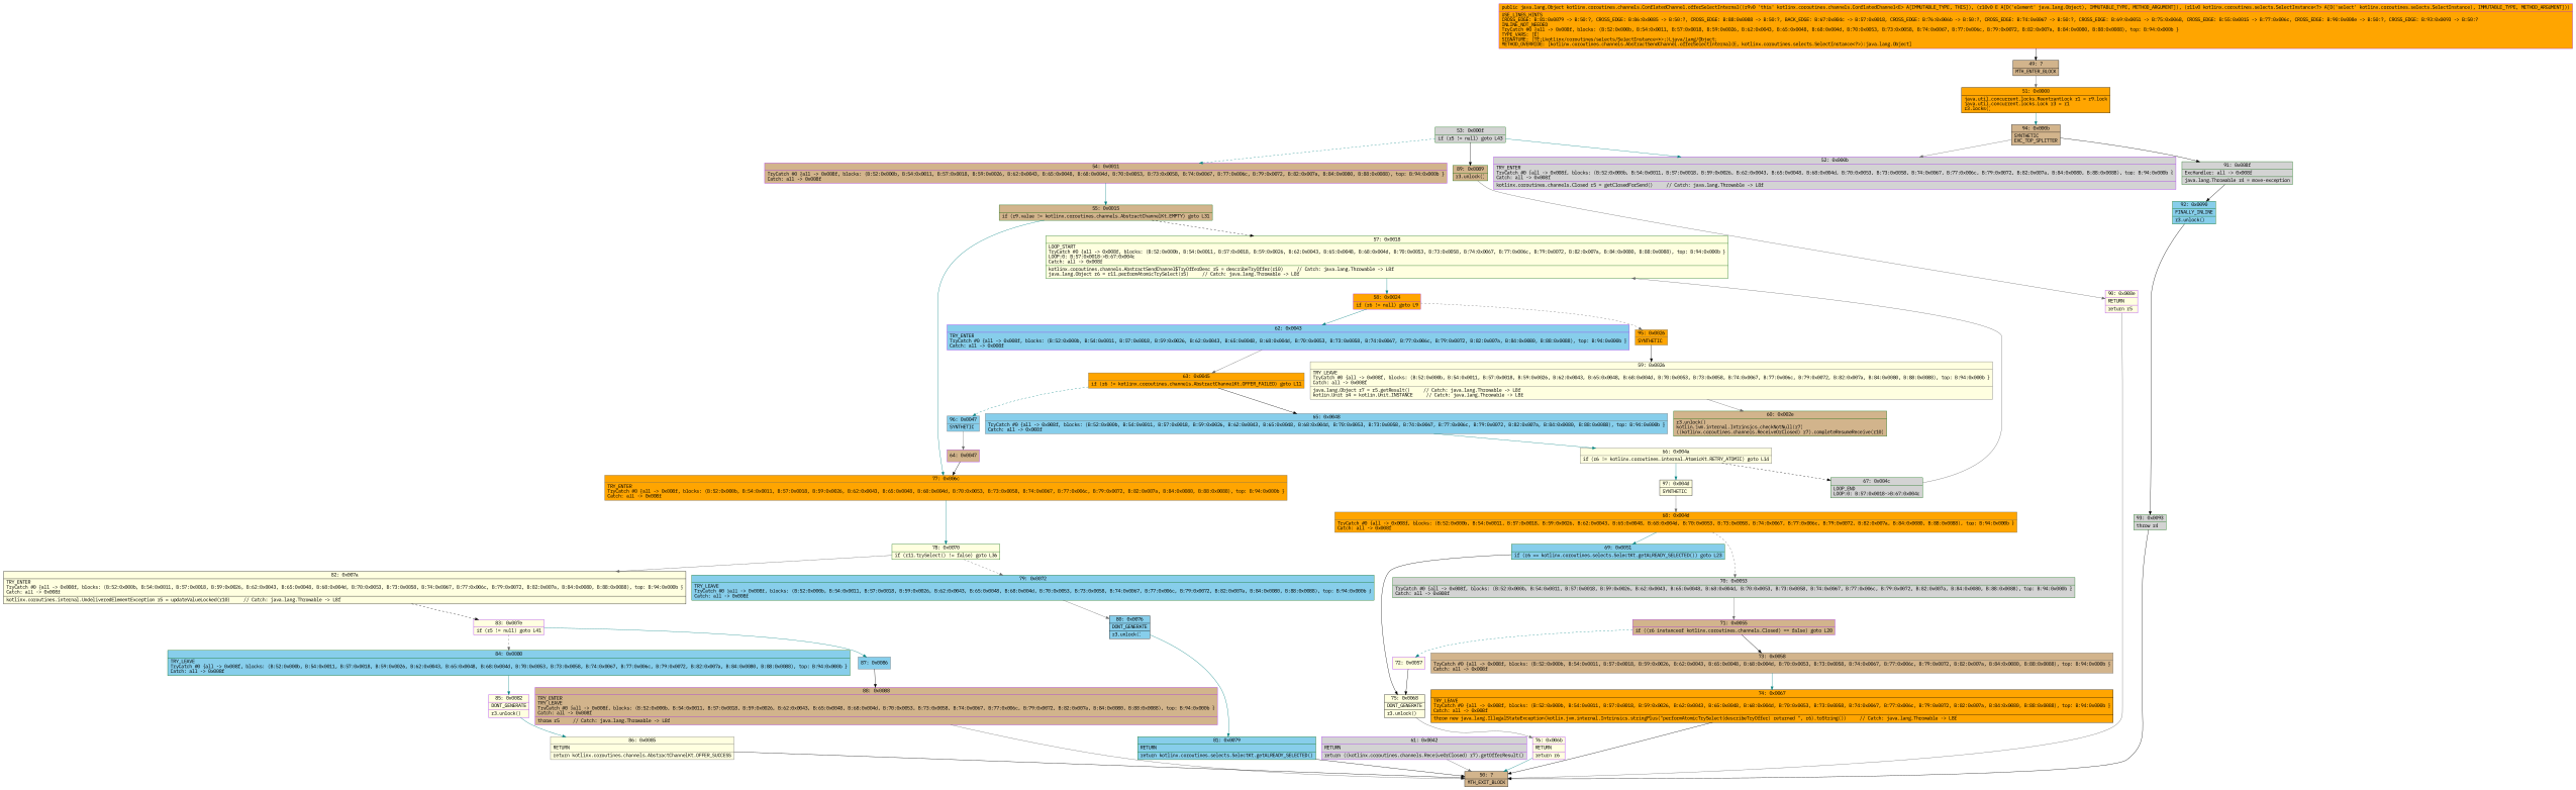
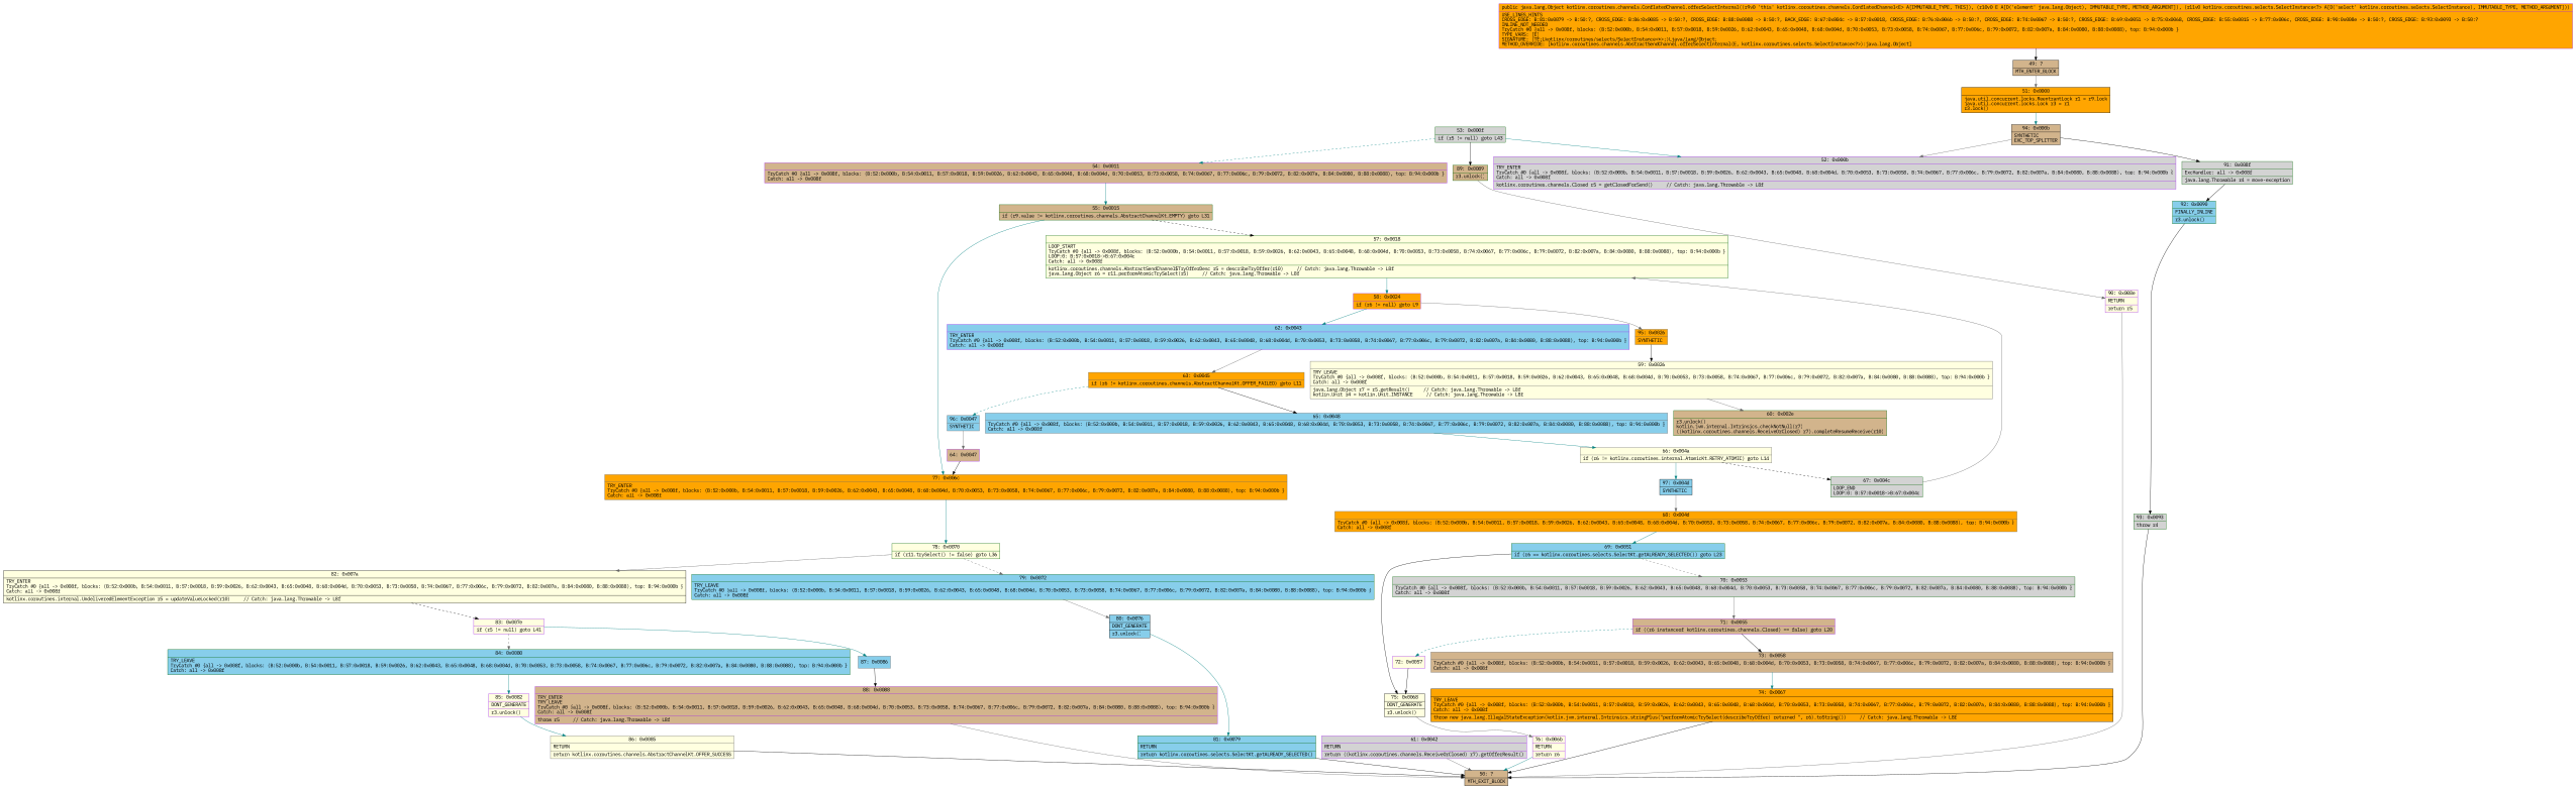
  digraph {
    fontname="IBM Plex Mono"
    node [color=darkgreen fillcolor=lightyellow fontname="IBM Plex Mono" shape=record style=filled]
    edge [color=gray40 fontname="IBM Plex Mono"]
    n1 [color=black fillcolor=tan label="{49\:\ ?|MTH_ENTER_BLOCK\l}"]
-   n2 [color=black fillcolor=orange label="{51\:\ 0x0000|java.util.concurrent.locks.ReentrantLock r1 = r9.lock\ljava.util.concurrent.locks.Lock r3 = r1\lr3.locks()\l}"]
+   n2 [color=black fillcolor=orange label="{51\:\ 0x0000|java.util.concurrent.locks.ReentrantLock r1 = r9.lock\ljava.util.concurrent.locks.Lock r3 = r1\lr3.lock()\l}"]
    n3 [color=black fillcolor=tan label="{94\:\ 0x000b|SYNTHETIC\lEXC_TOP_SPLITTER\l}"]
    n4 [color=purple fillcolor=lightgrey label="{52\:\ 0x000b|TRY_ENTER\lTryCatch #0 \{all \-\> 0x008f, blocks: (B:52:0x000b, B:54:0x0011, B:57:0x0018, B:59:0x0026, B:62:0x0043, B:65:0x0048, B:68:0x004d, B:70:0x0053, B:73:0x0058, B:74:0x0067, B:77:0x006c, B:79:0x0072, B:82:0x007a, B:84:0x0080, B:88:0x0088), top: B:94:0x000b \}\lCatch: all \-\> 0x008f\l|kotlinx.coroutines.channels.Closed r5 = getClosedForSend()     \/\/ Catch: java.lang.Throwable \-\> L8f\l}"]
    n5 [fillcolor=lightgrey label="{91\:\ 0x008f|ExcHandler: all \-\> 0x008f\l|java.lang.Throwable r4 = move\-exception\l}"]
    n6 [fillcolor=skyblue label="{92\:\ 0x0090|FINALLY_INLINE\l|r3.unlock()\l}"]
    n7 [fillcolor=lightgrey label="{53\:\ 0x000f|if (r5 != null) goto L43\l}"]
    n8 [color=purple fillcolor=tan label="{54\:\ 0x0011|TryCatch #0 \{all \-\> 0x008f, blocks: (B:52:0x000b, B:54:0x0011, B:57:0x0018, B:59:0x0026, B:62:0x0043, B:65:0x0048, B:68:0x004d, B:70:0x0053, B:73:0x0058, B:74:0x0067, B:77:0x006c, B:79:0x0072, B:82:0x007a, B:84:0x0080, B:88:0x0088), top: B:94:0x000b \}\lCatch: all \-\> 0x008f\l}"]
    n9 [fillcolor=tan label="{89\:\ 0x0089|r3.unlock()\l}"]
    n10 [fillcolor=tan label="{55\:\ 0x0015|if (r9.value != kotlinx.coroutines.channels.AbstractChannelKt.EMPTY) goto L31\l}"]
    n11 [color=purple label="{90\:\ 0x008e|RETURN\l|return r5\l}"]
    n12 [label="{57\:\ 0x0018|LOOP_START\lTryCatch #0 \{all \-\> 0x008f, blocks: (B:52:0x000b, B:54:0x0011, B:57:0x0018, B:59:0x0026, B:62:0x0043, B:65:0x0048, B:68:0x004d, B:70:0x0053, B:73:0x0058, B:74:0x0067, B:77:0x006c, B:79:0x0072, B:82:0x007a, B:84:0x0080, B:88:0x0088), top: B:94:0x000b \}\lLOOP:0: B:57:0x0018\-\>B:67:0x004c\lCatch: all \-\> 0x008f\l|kotlinx.coroutines.channels.AbstractSendChannel$TryOfferDesc r5 = describeTryOffer(r10)     \/\/ Catch: java.lang.Throwable \-\> L8f\ljava.lang.Object r6 = r11.performAtomicTrySelect(r5)     \/\/ Catch: java.lang.Throwable \-\> L8f\l}"]
    n13 [color=gray40 fillcolor=orange label="{77\:\ 0x006c|TRY_ENTER\lTryCatch #0 \{all \-\> 0x008f, blocks: (B:52:0x000b, B:54:0x0011, B:57:0x0018, B:59:0x0026, B:62:0x0043, B:65:0x0048, B:68:0x004d, B:70:0x0053, B:73:0x0058, B:74:0x0067, B:77:0x006c, B:79:0x0072, B:82:0x007a, B:84:0x0080, B:88:0x0088), top: B:94:0x000b \}\lCatch: all \-\> 0x008f\l}"]
    n14 [color=purple fillcolor=orange label="{58\:\ 0x0024|if (r6 != null) goto L9\l}"]
    n15 [label="{78\:\ 0x0070|if (r11.trySelect() != false) goto L36\l}"]
    n16 [color=purple fillcolor=skyblue label="{62\:\ 0x0043|TRY_ENTER\lTryCatch #0 \{all \-\> 0x008f, blocks: (B:52:0x000b, B:54:0x0011, B:57:0x0018, B:59:0x0026, B:62:0x0043, B:65:0x0048, B:68:0x004d, B:70:0x0053, B:73:0x0058, B:74:0x0067, B:77:0x006c, B:79:0x0072, B:82:0x007a, B:84:0x0080, B:88:0x0088), top: B:94:0x000b \}\lCatch: all \-\> 0x008f\l}"]
    n17 [color=gray40 fillcolor=orange label="{95\:\ 0x0026|SYNTHETIC\l}"]
    n18 [color=gray40 fillcolor=orange label="{63\:\ 0x0045|if (r6 != kotlinx.coroutines.channels.AbstractChannelKt.OFFER_FAILED) goto L11\l}"]
    n19 [color=gray40 label="{59\:\ 0x0026|TRY_LEAVE\lTryCatch #0 \{all \-\> 0x008f, blocks: (B:52:0x000b, B:54:0x0011, B:57:0x0018, B:59:0x0026, B:62:0x0043, B:65:0x0048, B:68:0x004d, B:70:0x0053, B:73:0x0058, B:74:0x0067, B:77:0x006c, B:79:0x0072, B:82:0x007a, B:84:0x0080, B:88:0x0088), top: B:94:0x000b \}\lCatch: all \-\> 0x008f\l|java.lang.Object r7 = r5.getResult()     \/\/ Catch: java.lang.Throwable \-\> L8f\lkotlin.Unit r4 = kotlin.Unit.INSTANCE     \/\/ Catch: java.lang.Throwable \-\> L8f\l}"]
    n20 [color=gray40 fillcolor=skyblue label="{65\:\ 0x0048|TryCatch #0 \{all \-\> 0x008f, blocks: (B:52:0x000b, B:54:0x0011, B:57:0x0018, B:59:0x0026, B:62:0x0043, B:65:0x0048, B:68:0x004d, B:70:0x0053, B:73:0x0058, B:74:0x0067, B:77:0x006c, B:79:0x0072, B:82:0x007a, B:84:0x0080, B:88:0x0088), top: B:94:0x000b \}\lCatch: all \-\> 0x008f\l}"]
    n21 [color=gray40 fillcolor=skyblue label="{96\:\ 0x0047|SYNTHETIC\l}"]
    n22 [color=gray40 label="{66\:\ 0x004a|if (r6 != kotlinx.coroutines.internal.AtomicKt.RETRY_ATOMIC) goto L14\l}"]
    n23 [color=purple fillcolor=tan label="{64\:\ 0x0047}"]
    n24 [fillcolor=lightgrey label="{67\:\ 0x004c|LOOP_END\lLOOP:0: B:57:0x0018\-\>B:67:0x004c\l}"]
-   n25 [color=black label="{97\:\ 0x004d|SYNTHETIC\l}"]
+   n25 [color=black fillcolor=skyblue label="{97\:\ 0x004d|SYNTHETIC\l}"]
    n26 [color=gray40 fillcolor=orange label="{68\:\ 0x004d|TryCatch #0 \{all \-\> 0x008f, blocks: (B:52:0x000b, B:54:0x0011, B:57:0x0018, B:59:0x0026, B:62:0x0043, B:65:0x0048, B:68:0x004d, B:70:0x0053, B:73:0x0058, B:74:0x0067, B:77:0x006c, B:79:0x0072, B:82:0x007a, B:84:0x0080, B:88:0x0088), top: B:94:0x000b \}\lCatch: all \-\> 0x008f\l}"]
    n27 [fillcolor=skyblue label="{69\:\ 0x0051|if (r6 == kotlinx.coroutines.selects.SelectKt.getALREADY_SELECTED()) goto L23\l}"]
    n28 [fillcolor=lightgrey label="{70\:\ 0x0053|TryCatch #0 \{all \-\> 0x008f, blocks: (B:52:0x000b, B:54:0x0011, B:57:0x0018, B:59:0x0026, B:62:0x0043, B:65:0x0048, B:68:0x004d, B:70:0x0053, B:73:0x0058, B:74:0x0067, B:77:0x006c, B:79:0x0072, B:82:0x007a, B:84:0x0080, B:88:0x0088), top: B:94:0x000b \}\lCatch: all \-\> 0x008f\l}"]
    n29 [color=black label="{75\:\ 0x0068|DONT_GENERATE\l|r3.unlock()\l}"]
    n30 [color=purple fillcolor=tan label="{71\:\ 0x0055|if ((r6 instanceof kotlinx.coroutines.channels.Closed) == false) goto L20\l}"]
    n31 [color=purple label="{76\:\ 0x006b|RETURN\l|return r6\l}"]
    n32 [color=purple label="{72\:\ 0x0057}"]
    n33 [color=gray40 fillcolor=tan label="{73\:\ 0x0058|TryCatch #0 \{all \-\> 0x008f, blocks: (B:52:0x000b, B:54:0x0011, B:57:0x0018, B:59:0x0026, B:62:0x0043, B:65:0x0048, B:68:0x004d, B:70:0x0053, B:73:0x0058, B:74:0x0067, B:77:0x006c, B:79:0x0072, B:82:0x007a, B:84:0x0080, B:88:0x0088), top: B:94:0x000b \}\lCatch: all \-\> 0x008f\l}"]
    n34 [color=black fillcolor=orange label="{74\:\ 0x0067|TRY_LEAVE\lTryCatch #0 \{all \-\> 0x008f, blocks: (B:52:0x000b, B:54:0x0011, B:57:0x0018, B:59:0x0026, B:62:0x0043, B:65:0x0048, B:68:0x004d, B:70:0x0053, B:73:0x0058, B:74:0x0067, B:77:0x006c, B:79:0x0072, B:82:0x007a, B:84:0x0080, B:88:0x0088), top: B:94:0x000b \}\lCatch: all \-\> 0x008f\l|throw new java.lang.IllegalStateException(kotlin.jvm.internal.Intrinsics.stringPlus(\"performAtomicTrySelect(describeTryOffer) returned \", r6).toString())     \/\/ Catch: java.lang.Throwable \-\> L8f\l}"]
    n35 [color=black fillcolor=tan label="{50\:\ ?|MTH_EXIT_BLOCK\l}"]
    n36 [fillcolor=tan label="{60\:\ 0x002e|r3.unlock()\lkotlin.jvm.internal.Intrinsics.checkNotNull(r7)\l((kotlinx.coroutines.channels.ReceiveOrClosed) r7).completeResumeReceive(r10)\l}"]
    n37 [color=purple fillcolor=lightgrey label="{61\:\ 0x0042|RETURN\l|return ((kotlinx.coroutines.channels.ReceiveOrClosed) r7).getOfferResult()\l}"]
    n38 [fillcolor=skyblue label="{79\:\ 0x0072|TRY_LEAVE\lTryCatch #0 \{all \-\> 0x008f, blocks: (B:52:0x000b, B:54:0x0011, B:57:0x0018, B:59:0x0026, B:62:0x0043, B:65:0x0048, B:68:0x004d, B:70:0x0053, B:73:0x0058, B:74:0x0067, B:77:0x006c, B:79:0x0072, B:82:0x007a, B:84:0x0080, B:88:0x0088), top: B:94:0x000b \}\lCatch: all \-\> 0x008f\l}"]
    n39 [color=black label="{82\:\ 0x007a|TRY_ENTER\lTryCatch #0 \{all \-\> 0x008f, blocks: (B:52:0x000b, B:54:0x0011, B:57:0x0018, B:59:0x0026, B:62:0x0043, B:65:0x0048, B:68:0x004d, B:70:0x0053, B:73:0x0058, B:74:0x0067, B:77:0x006c, B:79:0x0072, B:82:0x007a, B:84:0x0080, B:88:0x0088), top: B:94:0x000b \}\lCatch: all \-\> 0x008f\l|kotlinx.coroutines.internal.UndeliveredElementException r5 = updateValueLocked(r10)     \/\/ Catch: java.lang.Throwable \-\> L8f\l}"]
    n40 [color=black fillcolor=skyblue label="{80\:\ 0x0076|DONT_GENERATE\l|r3.unlock()\l}"]
    n41 [color=purple label="{83\:\ 0x007e|if (r5 != null) goto L41\l}"]
    n42 [fillcolor=skyblue label="{81\:\ 0x0079|RETURN\l|return kotlinx.coroutines.selects.SelectKt.getALREADY_SELECTED()\l}"]
    n43 [fillcolor=skyblue label="{84\:\ 0x0080|TRY_LEAVE\lTryCatch #0 \{all \-\> 0x008f, blocks: (B:52:0x000b, B:54:0x0011, B:57:0x0018, B:59:0x0026, B:62:0x0043, B:65:0x0048, B:68:0x004d, B:70:0x0053, B:73:0x0058, B:74:0x0067, B:77:0x006c, B:79:0x0072, B:82:0x007a, B:84:0x0080, B:88:0x0088), top: B:94:0x000b \}\lCatch: all \-\> 0x008f\l}"]
    n44 [color=gray40 fillcolor=skyblue label="{87\:\ 0x0086}"]
    n45 [color=purple label="{85\:\ 0x0082|DONT_GENERATE\l|r3.unlock()\l}"]
    n46 [color=purple fillcolor=tan label="{88\:\ 0x0088|TRY_ENTER\lTRY_LEAVE\lTryCatch #0 \{all \-\> 0x008f, blocks: (B:52:0x000b, B:54:0x0011, B:57:0x0018, B:59:0x0026, B:62:0x0043, B:65:0x0048, B:68:0x004d, B:70:0x0053, B:73:0x0058, B:74:0x0067, B:77:0x006c, B:79:0x0072, B:82:0x007a, B:84:0x0080, B:88:0x0088), top: B:94:0x000b \}\lCatch: all \-\> 0x008f\l|throw r5     \/\/ Catch: java.lang.Throwable \-\> L8f\l}"]
    n47 [color=gray40 label="{86\:\ 0x0085|RETURN\l|return kotlinx.coroutines.channels.AbstractChannelKt.OFFER_SUCCESS\l}"]
    n48 [fillcolor=lightgrey label="{93\:\ 0x0093|throw r4\l}"]
    n49 [color=purple fillcolor=orange label="{public java.lang.Object kotlinx.coroutines.channels.ConflatedChannel.offerSelectInternal((r9v0 'this' kotlinx.coroutines.channels.ConflatedChannel\<E\> A[IMMUTABLE_TYPE, THIS]), (r10v0 E A[D('element' java.lang.Object), IMMUTABLE_TYPE, METHOD_ARGUMENT]), (r11v0 kotlinx.coroutines.selects.SelectInstance\<?\> A[D('select' kotlinx.coroutines.selects.SelectInstance), IMMUTABLE_TYPE, METHOD_ARGUMENT]))  | USE_LINES_HINTS\lCROSS_EDGE: B:81:0x0079 \-\> B:50:?, CROSS_EDGE: B:86:0x0085 \-\> B:50:?, CROSS_EDGE: B:88:0x0088 \-\> B:50:?, BACK_EDGE: B:67:0x004c \-\> B:57:0x0018, CROSS_EDGE: B:76:0x006b \-\> B:50:?, CROSS_EDGE: B:74:0x0067 \-\> B:50:?, CROSS_EDGE: B:69:0x0051 \-\> B:75:0x0068, CROSS_EDGE: B:55:0x0015 \-\> B:77:0x006c, CROSS_EDGE: B:90:0x008e \-\> B:50:?, CROSS_EDGE: B:93:0x0093 \-\> B:50:?\lINLINE_NOT_NEEDED\lTryCatch #0 \{all \-\> 0x008f, blocks: (B:52:0x000b, B:54:0x0011, B:57:0x0018, B:59:0x0026, B:62:0x0043, B:65:0x0048, B:68:0x004d, B:70:0x0053, B:73:0x0058, B:74:0x0067, B:77:0x006c, B:79:0x0072, B:82:0x007a, B:84:0x0080, B:88:0x0088), top: B:94:0x000b \}\lTYPE_VARS: [E]\lSIGNATURE: (TE;Lkotlinx\/coroutines\/selects\/SelectInstance\<*\>;)Ljava\/lang\/Object;\lMETHOD_OVERRIDE: [kotlinx.coroutines.channels.AbstractSendChannel.offerSelectInternal(E, kotlinx.coroutines.selects.SelectInstance\<?\>):java.lang.Object]\l}"]
    n1 -> n2
    n2 -> n3 [color=teal]
    n3 -> n4
    n3 -> n5 [color=black]
    n5 -> n6 [color=black]
    n6 -> n48 [color=black]
    n7 -> n4 [color=teal]
    n7 -> n8 [color=teal style=dashed]
    n7 -> n9 [color=black]
    n8 -> n10 [color=teal]
    n9 -> n11
    n10 -> n12 [color=black style=dashed]
    n10 -> n13 [color=teal]
    n11 -> n35
    n12 -> n14 [color=teal]
    n13 -> n15 [color=teal]
    n14 -> n16 [color=teal]
-   n14 -> n17 [style=dashed]
+   n14 -> n17 [style=solid]
    n15 -> n38 [style=dashed]
    n15 -> n39
    n16 -> n18
    n17 -> n19 [color=black]
    n18 -> n20 [color=black]
    n18 -> n21 [color=teal style=dashed]
    n19 -> n36
    n20 -> n22 [color=teal]
    n21 -> n23
    n22 -> n24 [color=black style=dashed]
    n22 -> n25 [color=teal]
    n23 -> n13 [color=black]
    n24 -> n12
    n25 -> n26
    n26 -> n27 [color=teal]
-   n26 -> n28 [style=dashed]
+   n27 -> n28 [style=dashed]
    n27 -> n29 [color=black]
    n28 -> n30
    n29 -> n31
    n30 -> n32 [color=teal style=dashed]
    n30 -> n33 [color=black]
    n31 -> n35 [color=teal]
    n32 -> n29 [color=black]
    n33 -> n34 [color=teal]
    n34 -> n35 [color=black]
    n37 -> n35
    n38 -> n40
    n39 -> n41 [color=black style=dashed]
    n40 -> n42 [color=teal]
    n41 -> n43 [style=dashed]
    n41 -> n44 [color=teal]
    n42 -> n35 [color=black]
    n43 -> n45 [color=teal]
    n44 -> n46 [color=black]
    n45 -> n47 [color=teal]
    n46 -> n35
    n47 -> n35 [color=black]
    n48 -> n35 [color=black]
    n49 -> n1 [color=black]
  }
